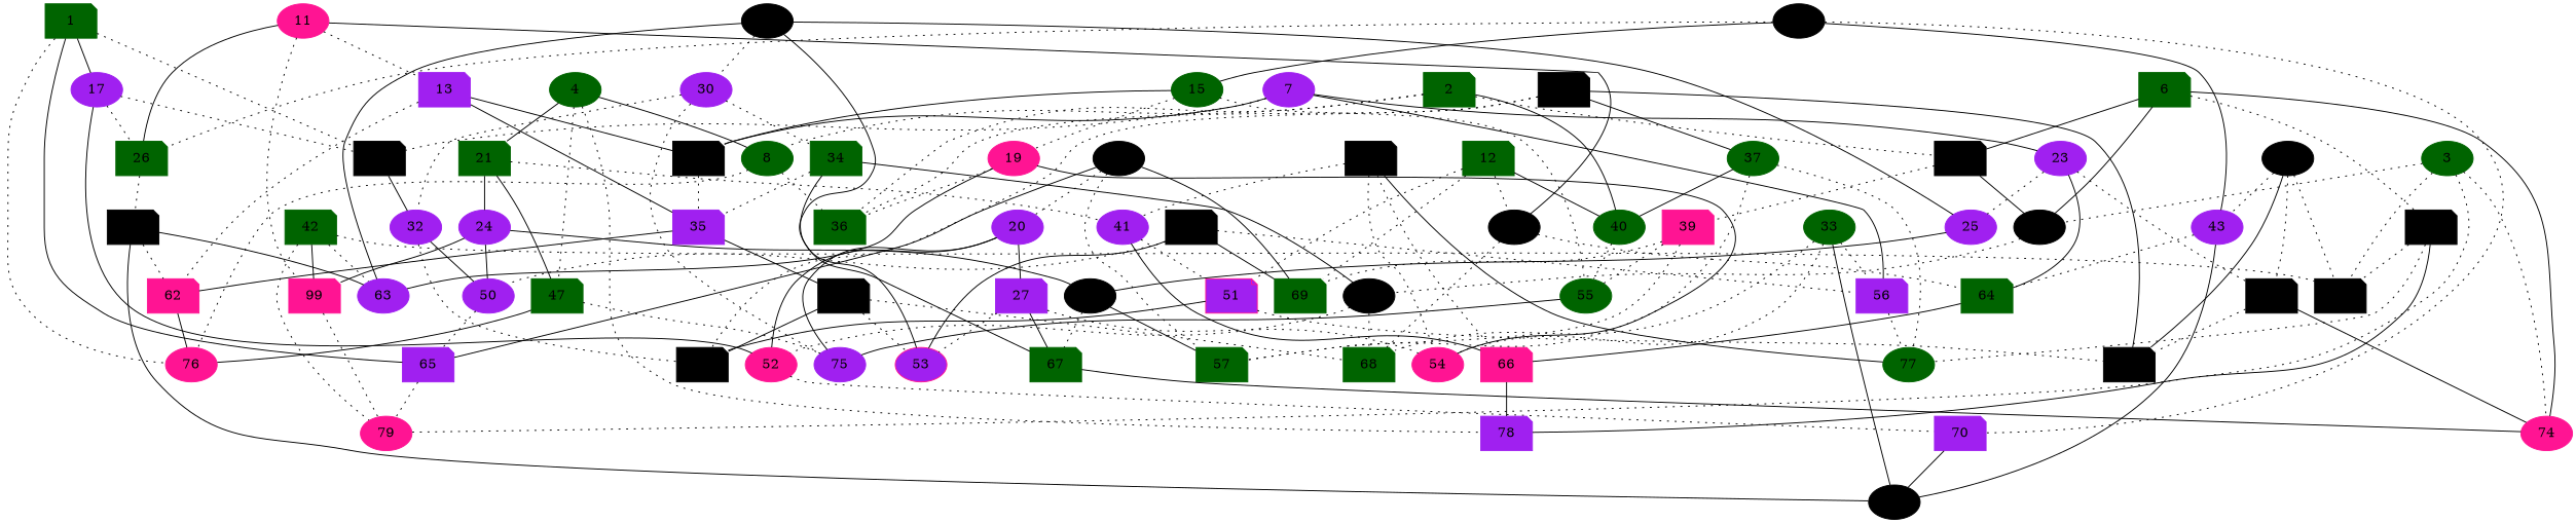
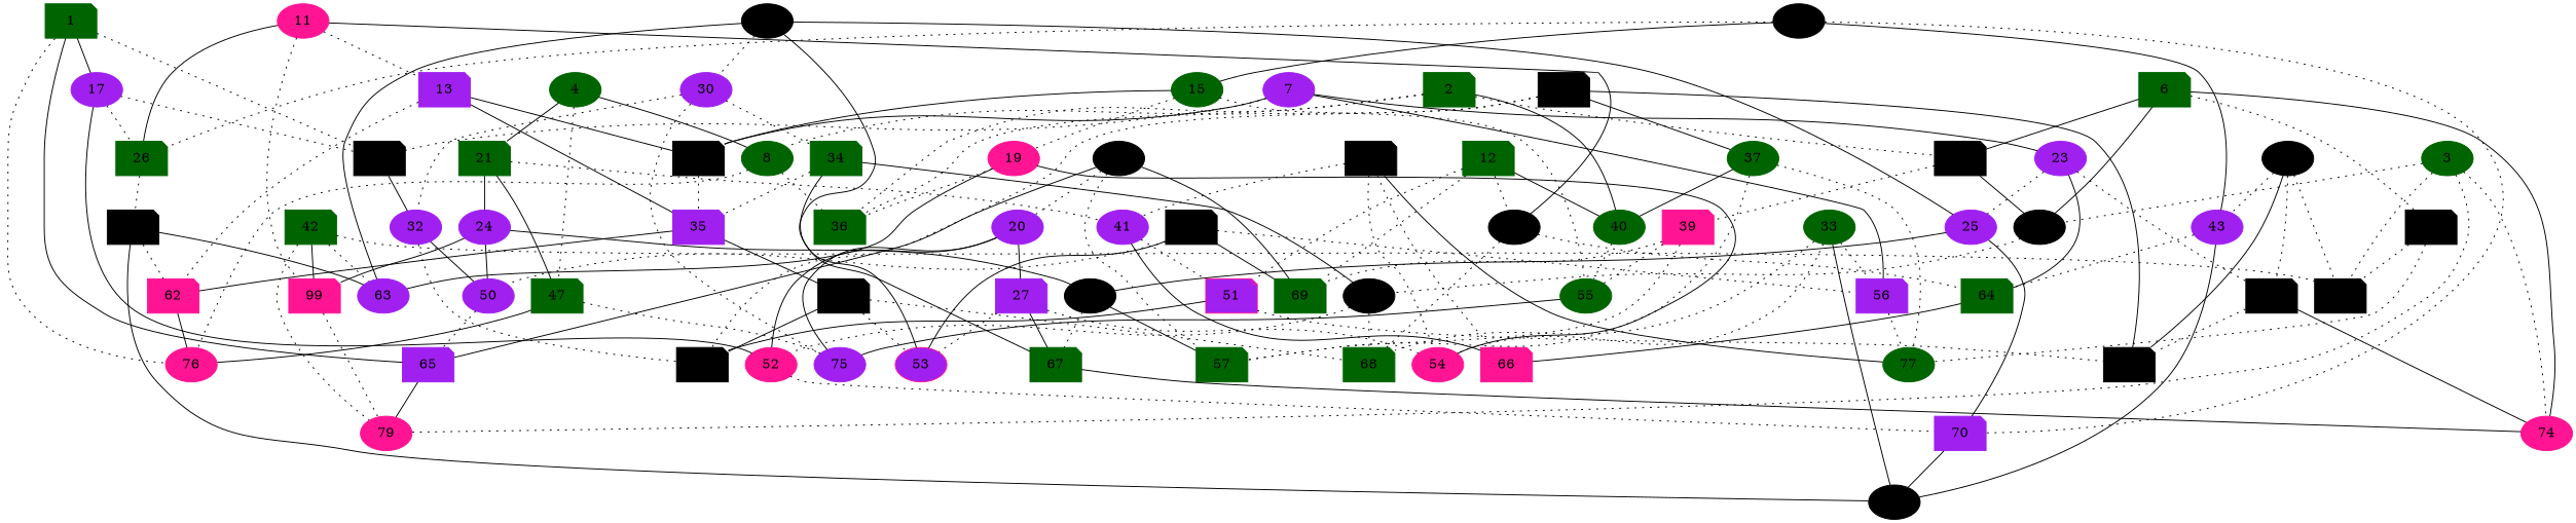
  graph {
    node [color=darkgreen shape=note style=filled]
    edge [style=dotted]
    17 [color=purple shape=ellipse]
    1
    22 [color=black]
    65 [color=purple]
    76 [color=deeppink shape=ellipse]
    26
    52 [color=deeppink shape=ellipse]
    32 [color=purple shape=ellipse]
    79 [color=deeppink shape=ellipse]
    8 [shape=ellipse]
    2
    10 [color=black]
    36
    40 [shape=ellipse]
    46 [color=black shape=ellipse]
    39 [color=deeppink]
    55 [shape=ellipse]
    3 [shape=ellipse]
    73 [color=black]
    74 [color=deeppink shape=ellipse]
    49 [color=black shape=ellipse]
    4 [shape=ellipse]
    21
    47
-   78 [color=purple]
    24 [color=purple shape=ellipse]
    41 [color=purple shape=ellipse]
    75 [color=purple shape=ellipse]
    5 [color=black shape=ellipse]
    25 [color=purple shape=ellipse]
    30 [color=purple shape=ellipse]
    53 [color=deeppink fillcolor=purple shape=ellipse]
    63 [color=purple shape=ellipse]
    70 [color=purple]
    48 [color=black shape=ellipse]
    34
    6
    44 [color=black]
    77 [shape=ellipse]
    7 [color=purple shape=ellipse]
    23 [color=purple shape=ellipse]
    31 [color=black]
    56 [color=purple]
    58 [color=black]
    64
    35 [color=purple]
    9 [color=black shape=ellipse]
    15 [shape=ellipse]
    43 [color=purple shape=ellipse]
    19 [color=deeppink shape=ellipse]
    60 [color=black]
    71 [color=black shape=ellipse]
    69
    57
    11 [color=deeppink shape=ellipse]
    13 [color=purple]
    28 [color=black shape=ellipse]
    n58 [color=deeppink label=99]
    62 [color=deeppink]
    68
    12
    51 [color=deeppink fillcolor=purple]
    72 [color=black]
    61 [color=black]
    14 [color=black]
    50 [color=purple shape=ellipse]
    54 [color=deeppink shape=ellipse]
    16 [color=black shape=ellipse]
    18 [color=black shape=ellipse]
    20 [color=purple shape=ellipse]
    27 [color=purple]
    67
    66 [color=deeppink]
    29 [color=black]
    37 [shape=ellipse]
    45 [color=black]
    33 [shape=ellipse]
    38 [color=black]
    42
    17 -- 22
    17 -- 26
    17 -- 52 [style=solid]
    1 -- 17 [style=solid]
    1 -- 22
    1 -- 65 [style=solid]
    1 -- 76
    22 -- 32 [style=solid]
-   65 -- 79
+   65 -- 79 [style=solid]
    26 -- 60
    52 -- 70
    32 -- 61
    32 -- 50 [style=solid]
    8 -- 76
    8 -- 36
    2 -- 8
    2 -- 10
    2 -- 36
    2 -- 40 [style=solid]
    10 -- 46 [style=solid]
    10 -- 39
    40 -- 55
    46 -- 49
    39 -- 55
    39 -- 69
    39 -- 57
    55 -- 75 [style=solid]
    3 -- 79
    3 -- 46
    3 -- 73
    3 -- 74
    49 -- 52
    49 -- 68
    4 -- 8 [style=solid]
    4 -- 21 [style=solid]
    4 -- 47
-   4 -- 78
    21 -- 47 [style=solid]
    21 -- 24 [style=solid]
    21 -- 41
    47 -- 76 [style=solid]
    47 -- 75
    24 -- 48 [style=solid]
    24 -- n58 [style=solid]
    24 -- 50 [style=solid]
    41 -- 51
    41 -- 66 [style=solid]
    5 -- 25 [style=solid]
    5 -- 30
    5 -- 53 [style=solid]
    5 -- 63 [style=solid]
+   25 -- 70 [style=solid]
    25 -- 48 [style=solid]
    30 -- 32
    30 -- 75
    30 -- 34
    70 -- 71 [style=solid]
    48 -- 57 [style=solid]
    48 -- 67
    34 -- 49 [style=solid]
    34 -- 35
    34 -- 67 [style=solid]
    6 -- 10 [style=solid]
    6 -- 46 [style=solid]
    6 -- 74 [style=solid]
    6 -- 44
    44 -- 73
-   44 -- 78 [style=solid]
    44 -- 77
    7 -- 22
    7 -- 23 [style=solid]
    7 -- 31 [style=solid]
    7 -- 56 [style=solid]
    23 -- 25
    23 -- 58
    23 -- 64 [style=solid]
    31 -- 35
    56 -- 77
    58 -- 74 [style=solid]
    58 -- 72
    64 -- 66 [style=solid]
    35 -- 62 [style=solid]
    35 -- 45 [style=solid]
    9 -- 26
    9 -- 70
    9 -- 15 [style=solid]
    9 -- 43 [style=solid]
    15 -- 55
    15 -- 31 [style=solid]
    15 -- 19
    43 -- 64
    43 -- 71 [style=solid]
    19 -- 36
    19 -- 63 [style=solid]
    19 -- 54 [style=solid]
    60 -- 63 [style=solid]
    60 -- 71 [style=solid]
    60 -- 62
    11 -- 26 [style=solid]
    11 -- 13
    11 -- 28 [style=solid]
    11 -- n58
    13 -- 31 [style=solid]
    13 -- 35 [style=solid]
    13 -- 62
    28 -- 64
    28 -- 68
    n58 -- 79
    62 -- 76 [style=solid]
    12 -- 40 [style=solid]
    12 -- 69
    12 -- 28
    12 -- 51
    51 -- 72
    51 -- 61 [style=solid]
    14 -- 53 [style=solid]
    14 -- 56
    14 -- 69 [style=solid]
    14 -- 50
    50 -- 65
    16 -- 73
    16 -- 58
    16 -- 43
    16 -- 72 [style=solid]
    18 -- 65 [style=solid]
    18 -- 69 [style=solid]
    18 -- 57
    18 -- 20
    20 -- 52 [style=solid]
    20 -- 75 [style=solid]
    20 -- 27 [style=solid]
    27 -- 53
    27 -- 54
    27 -- 67 [style=solid]
    67 -- 74 [style=solid]
-   66 -- 78 [style=solid]
    29 -- 36
    29 -- 72 [style=solid]
    29 -- 61
    29 -- 37 [style=solid]
    37 -- 40 [style=solid]
    37 -- 77
    37 -- 57
    45 -- 53
    45 -- 68
    45 -- 61 [style=solid]
    33 -- 56
    33 -- 71 [style=solid]
    33 -- 68
    33 -- 54
    38 -- 41
    38 -- 77 [style=solid]
    38 -- 54
    38 -- 66
    42 -- 79
    42 -- 73
    42 -- 63
    42 -- n58 [style=solid]
  }
